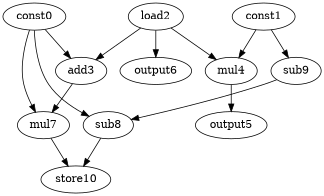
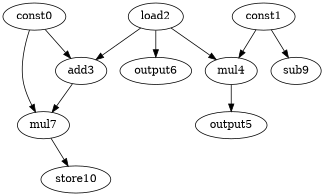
  digraph {
    node [opcode=const]
    edge [operand=0]
    add3 [opcode=add]
    const0
    mul7 [opcode=mul]
-   sub8 [opcode=sub]
    load2 [opcode=load]
    mul4 [opcode=mul]
    output6 [opcode=output]
    store10 [opcode=store]
    const1
    sub9 [opcode=sub]
    output5 [opcode=output]
    add3 -> mul7 [operand=1]
    const0 -> add3
    const0 -> mul7
-   const0 -> sub8
    mul7 -> store10 [operand=1]
-   sub8 -> store10
    load2 -> add3 [operand=1]
    load2 -> mul4 [operand=1]
    load2 -> output6
    mul4 -> output5
    const1 -> mul4
    const1 -> sub9
-   sub9 -> sub8 [operand=1]
  }
